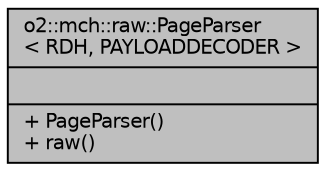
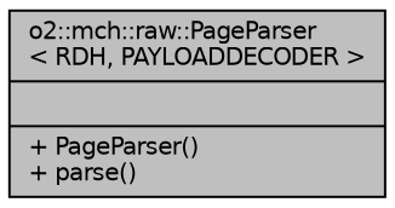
  digraph {
-   n1 [color=black fillcolor=grey75 fontcolor=black fontname=Helvetica fontsize=10 height=0.2 label="{o2::mch::raw::PageParser\l\< RDH, PAYLOADDECODER \>\n||+ PageParser()\l+ raw()\l}" shape=record style=filled width=0.4]
+   n1 [color=black fillcolor=grey75 fontcolor=black fontname=Helvetica fontsize=10 height=0.2 label="{o2::mch::raw::PageParser\l\< RDH, PAYLOADDECODER \>\n||+ PageParser()\l+ parse()\l}" shape=record style=filled width=0.4]
  }
